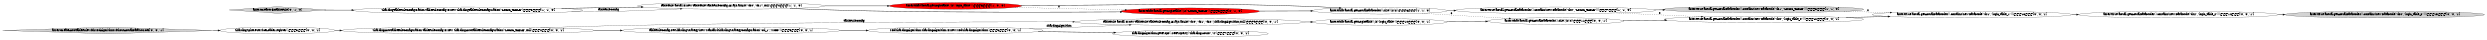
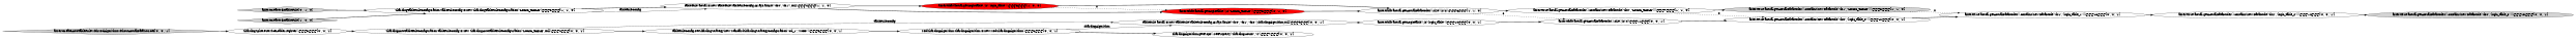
  digraph {
    rankdir=LR
    node [fillcolor=white shape=ellipse style=filled]
    edge [style=bold]
    n1 [fillcolor=lightgray label="assertTrue(actual.getActualDataNodes().contains(new DataNode(\"ds1\",\"LOGIC_TABLE\")))@@@8@@@['1', '1', '0']"]
    n2 [label="assertTrue(actual.getActualDataNodes().contains(new DataNode(\"ds1\",\"logic_table_1\")))@@@13@@@['0', '0', '1']"]
    n3 [label="assertTrue(actual.getActualDataNodes().contains(new DataNode(\"ds2\",\"logic_table_2\")))@@@14@@@['0', '0', '1']"]
    n4 [label="ShardingSphereServiceLoader.register()@@@3@@@['0', '0', '1']"]
    n5 [label="ShardingAutoTableRuleConfiguration tableRuleConfig = new ShardingAutoTableRuleConfiguration(\"LOGIC_TABLE\",null)@@@4@@@['0', '0', '1']"]
    n6 [label="tableRuleConfig.setShardingStrategy(new StandardShardingStrategyConfiguration(\"col_1\",\"MOD\"))@@@5@@@['0', '0', '1']"]
    n7 [label="TableRule actual = new TableRule(tableRuleConfig,Arrays.asList(\"ds0\",\"ds1\",\"ds2\"),shardingAlgorithm,null)@@@9@@@['0', '0', '1']"]
    n8 [fillcolor=lightgray label="assertTrue(actual.getActualDataNodes().contains(new DataNode(\"ds0\",\"logic_table_3\")))@@@15@@@['0', '0', '1']"]
    n9 [label="assertThat(actual.getActualDataNodes().size(),is(2))@@@6@@@['1', '1', '0']"]
    n10 [label="assertTrue(actual.getActualDataNodes().contains(new DataNode(\"ds0\",\"LOGIC_TABLE\")))@@@7@@@['1', '1', '0']"]
    n11 [label="assertThat(actual.getActualDataNodes().size(),is(4))@@@11@@@['0', '0', '1']"]
    n12 [label="assertTrue(actual.getActualDataNodes().contains(new DataNode(\"ds0\",\"logic_table_0\")))@@@12@@@['0', '0', '1']"]
    n13 [fillcolor=red label="assertThat(actual.getLogicTable(),is(\"logic_table\"))@@@5@@@['1', '0', '0']"]
    n14 [fillcolor=red label="assertThat(actual.getLogicTable(),is(\"LOGIC_TABLE\"))@@@5@@@['0', '1', '0']"]
    n15 [label="TableRule actual = new TableRule(tableRuleConfig,Arrays.asList(\"ds0\",\"ds1\"),null)@@@4@@@['1', '1', '0']"]
    n16 [label="ModShardingAlgorithm shardingAlgorithm = new ModShardingAlgorithm()@@@6@@@['0', '0', '1']"]
    n17 [label="shardingAlgorithm.getProps().setProperty(\"sharding-count\",\"4\")@@@7@@@['0', '0', '1']"]
    n18 [fillcolor=lightgray label="assertCreateMinTableRule['0', '1', '0']" shape=diamond]
    n19 [label="ShardingTableRuleConfiguration tableRuleConfig = new ShardingTableRuleConfiguration(\"LOGIC_TABLE\")@@@3@@@['1', '1', '0']"]
    n20 [fillcolor=lightgray label="assertCreateAutoTableRuleWithModAlgorithmWithoutActualDataSources['0', '0', '1']" shape=diamond]
    n21 [label="assertThat(actual.getLogicTable(),is(\"logic_table\"))@@@10@@@['0', '0', '1']"]
+   n22 [fillcolor=lightgray label="assertCreateMinTableRule['1', '0', '0']" shape=diamond]
    n1 -> n2 [label=0 style=dashed]
    n2 -> n3
    n3 -> n8
    n4 -> n5
    n5 -> n6
    n5 -> n7 [label=tableRuleConfig style=solid]
    n6 -> n16
    n7 -> n21
    n9 -> n10
    n9 -> n11 [label=0 style=dashed]
    n10 -> n1
    n10 -> n12 [label=0 style=dashed]
    n11 -> n12
    n12 -> n2
    n13 -> n9
    n13 -> n14 [label=0 style=dashed]
    n14 -> n9
    n15 -> n13
    n15 -> n14
    n16 -> n7 [label=shardingAlgorithm style=solid]
    n16 -> n17
    n18 -> n19
    n19 -> n15
    n19 -> n15 [label=tableRuleConfig style=solid]
    n20 -> n4
    n21 -> n11
+   n22 -> n19
  }
